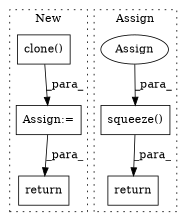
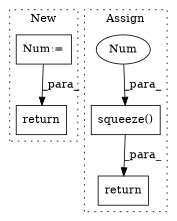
  digraph {
    node [a=75 l=7 shape=box]
-   n1 [l=9 label="clone()" s=1015]
-   n2 [a=68 l=3 label="Assign:=" s=1012]
+   n2 [a=68 l=3 label="Num:=" s=1012]
    n3 [a=93 label=return s=1323]
    n4 [l="10,1" label="squeeze()" s="1120,1131"]
-   n5 [a=76 l=1 label=Assign s=1130 shape=ellipse]
+   n5 [a=76 l=1 label=Num s=1130 shape=ellipse]
    n6 [a=93 label=return s=1113]
    subgraph cluster_1 {
      label=New
      style=dotted
-     n1
      n2
      n3
    }
    subgraph cluster_2 {
      label=Assign
      style=dotted
      n4
      n5
      n6
    }
-   n1 -> n2 [label=_para_]
    n2 -> n3 [label=_para_]
    n4 -> n6 [label=_para_]
    n5 -> n4 [label=_para_]
  }
